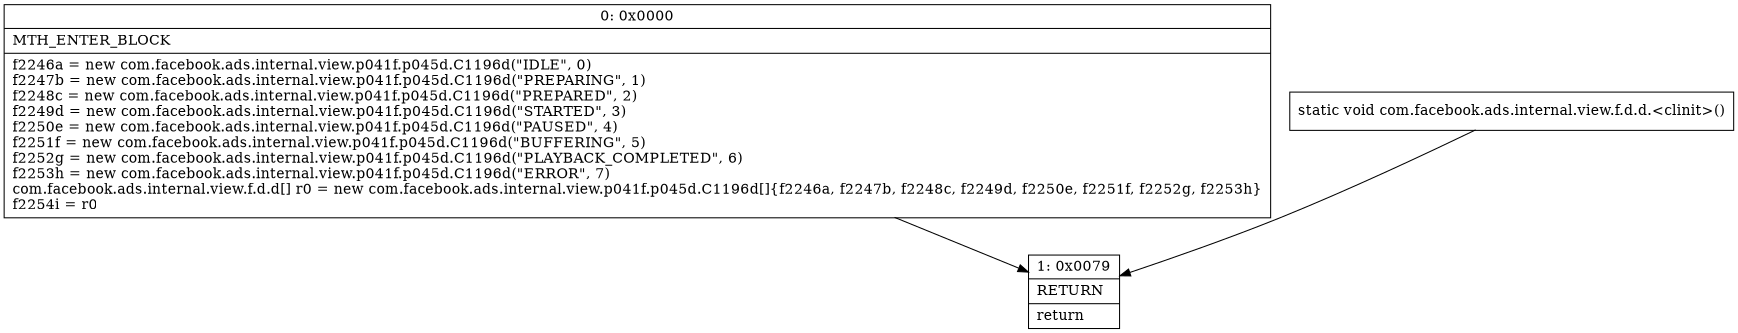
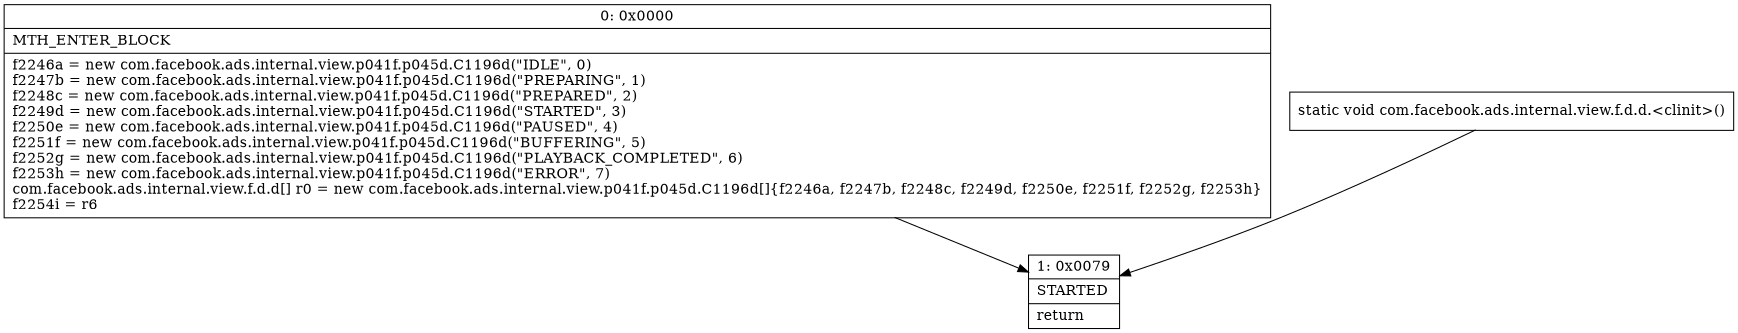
  digraph {
    node [shape=record]
-   n1 [label="{0\:\ 0x0000|MTH_ENTER_BLOCK\l|f2246a = new com.facebook.ads.internal.view.p041f.p045d.C1196d(\"IDLE\", 0)\lf2247b = new com.facebook.ads.internal.view.p041f.p045d.C1196d(\"PREPARING\", 1)\lf2248c = new com.facebook.ads.internal.view.p041f.p045d.C1196d(\"PREPARED\", 2)\lf2249d = new com.facebook.ads.internal.view.p041f.p045d.C1196d(\"STARTED\", 3)\lf2250e = new com.facebook.ads.internal.view.p041f.p045d.C1196d(\"PAUSED\", 4)\lf2251f = new com.facebook.ads.internal.view.p041f.p045d.C1196d(\"BUFFERING\", 5)\lf2252g = new com.facebook.ads.internal.view.p041f.p045d.C1196d(\"PLAYBACK_COMPLETED\", 6)\lf2253h = new com.facebook.ads.internal.view.p041f.p045d.C1196d(\"ERROR\", 7)\lcom.facebook.ads.internal.view.f.d.d[] r0 = new com.facebook.ads.internal.view.p041f.p045d.C1196d[]\{f2246a, f2247b, f2248c, f2249d, f2250e, f2251f, f2252g, f2253h\}\lf2254i = r0\l}"]
-   n2 [label="{1\:\ 0x0079|RETURN\l|return\l}"]
+   n1 [label="{0\:\ 0x0000|MTH_ENTER_BLOCK\l|f2246a = new com.facebook.ads.internal.view.p041f.p045d.C1196d(\"IDLE\", 0)\lf2247b = new com.facebook.ads.internal.view.p041f.p045d.C1196d(\"PREPARING\", 1)\lf2248c = new com.facebook.ads.internal.view.p041f.p045d.C1196d(\"PREPARED\", 2)\lf2249d = new com.facebook.ads.internal.view.p041f.p045d.C1196d(\"STARTED\", 3)\lf2250e = new com.facebook.ads.internal.view.p041f.p045d.C1196d(\"PAUSED\", 4)\lf2251f = new com.facebook.ads.internal.view.p041f.p045d.C1196d(\"BUFFERING\", 5)\lf2252g = new com.facebook.ads.internal.view.p041f.p045d.C1196d(\"PLAYBACK_COMPLETED\", 6)\lf2253h = new com.facebook.ads.internal.view.p041f.p045d.C1196d(\"ERROR\", 7)\lcom.facebook.ads.internal.view.f.d.d[] r0 = new com.facebook.ads.internal.view.p041f.p045d.C1196d[]\{f2246a, f2247b, f2248c, f2249d, f2250e, f2251f, f2252g, f2253h\}\lf2254i = r6\l}"]
+   n2 [label="{1\:\ 0x0079|STARTED\l|return\l}"]
    n3 [label="{static void com.facebook.ads.internal.view.f.d.d.\<clinit\>() }"]
    n1 -> n2
    n3 -> n2
  }
